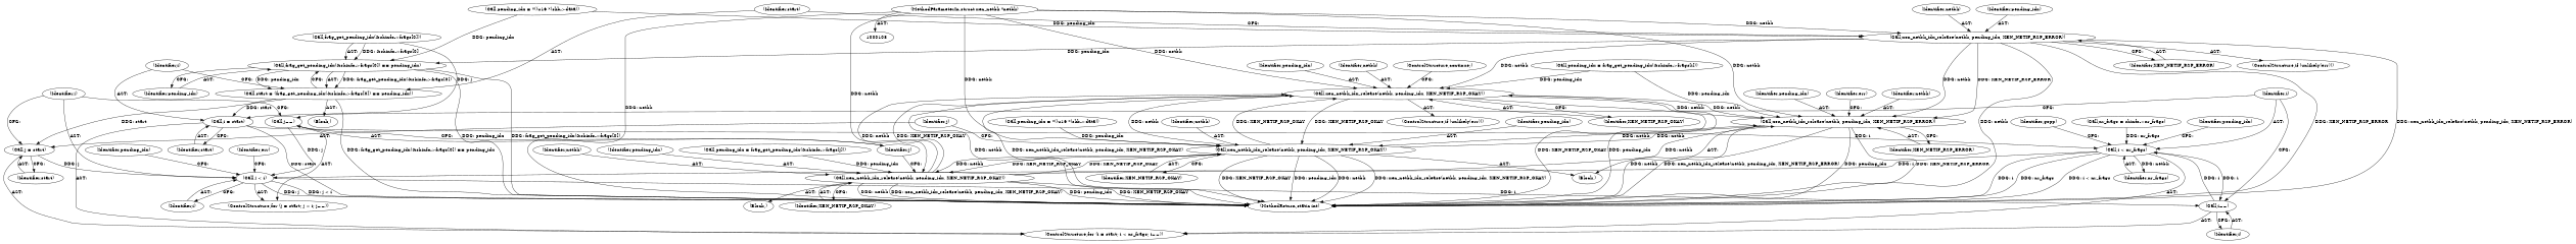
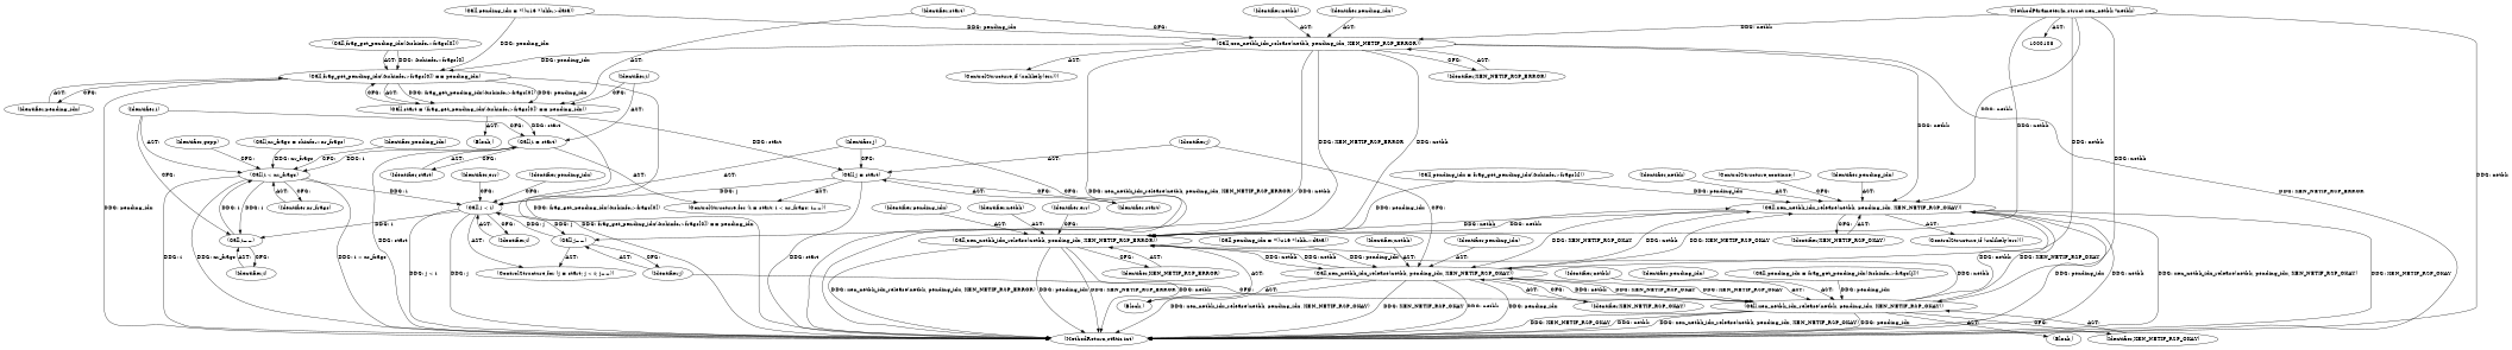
  digraph {
    n1 [label="(MethodParameterIn,struct xen_netbk *netbk)"]
    n2 [label="(Call,xen_netbk_idx_release(netbk, pending_idx, XEN_NETIF_RSP_ERROR))"]
    n3 [label="(Call,xen_netbk_idx_release(netbk, pending_idx, XEN_NETIF_RSP_OKAY))"]
    n4 [label="(Call,xen_netbk_idx_release(netbk, pending_idx, XEN_NETIF_RSP_ERROR))"]
    n5 [label="(Call,xen_netbk_idx_release(netbk, pending_idx, XEN_NETIF_RSP_OKAY))"]
    n6 [label="(Call,xen_netbk_idx_release(netbk, pending_idx, XEN_NETIF_RSP_OKAY))"]
    n7 [label="(MethodReturn,static int)"]
    1000108
    n9 [label="(Call,frag_get_pending_idx(&shinfo->frags[0]) == pending_idx)"]
    n10 [label="(Identifier,XEN_NETIF_RSP_ERROR)"]
    n11 [label="(ControlStructure,if (unlikely(err)))"]
    n12 [label="(Identifier,XEN_NETIF_RSP_OKAY)"]
    n13 [label="(ControlStructure,if (unlikely(err)))"]
    n14 [label="(Identifier,XEN_NETIF_RSP_ERROR)"]
    n15 [label="(Block,)"]
    n16 [label="(Identifier,XEN_NETIF_RSP_OKAY)"]
    n17 [label="(Block,)"]
    n18 [label="(Identifier,XEN_NETIF_RSP_OKAY)"]
    n19 [label="(Call,start = (frag_get_pending_idx(&shinfo->frags[0]) == pending_idx))"]
    n20 [label="(Identifier,pending_idx)"]
    n21 [label="(Call,i = start)"]
    n22 [label="(Call,j = start)"]
    n23 [label="(Block,)"]
    n24 [label="(Call,i < nr_frags)"]
    n25 [label="(Identifier,start)"]
    n26 [label="(ControlStructure,for (i = start; i < nr_frags; i++))"]
    n27 [label="(Call,j < i)"]
    n28 [label="(Identifier,start)"]
    n29 [label="(Call,i++)"]
    n30 [label="(Identifier,nr_frags)"]
    n31 [label="(Identifier,i)"]
    n32 [label="(Call,j++)"]
    n33 [label="(ControlStructure,for (j = start; j < i; j++))"]
    n34 [label="(Identifier,i)"]
    n35 [label="(Identifier,j)"]
    n36 [label="(Call,pending_idx = *((u16 *)skb->data))"]
    n37 [label="(Identifier,netbk)"]
    n38 [label="(Call,pending_idx = *((u16 *)skb->data))"]
    n39 [label="(Identifier,gopp)"]
    n40 [label="(Identifier,netbk)"]
    n41 [label="(Identifier,i)"]
    n42 [label="(Identifier,pending_idx)"]
    n43 [label="(ControlStructure,continue;)"]
    n44 [label="(Call,frag_get_pending_idx(&shinfo->frags[0]))"]
    n45 [label="(Identifier,pending_idx)"]
    n46 [label="(Identifier,err)"]
    n47 [label="(Identifier,pending_idx)"]
    n48 [label="(Identifier,netbk)"]
    n49 [label="(Call,pending_idx = frag_get_pending_idx(&shinfo->frags[i]))"]
    n50 [label="(Identifier,netbk)"]
    n51 [label="(Identifier,i)"]
    n52 [label="(Call,pending_idx = frag_get_pending_idx(&shinfo->frags[j]))"]
    n53 [label="(Identifier,err)"]
    n54 [label="(Call,nr_frags = shinfo->nr_frags)"]
    n55 [label="(Identifier,j)"]
    n56 [label="(Identifier,pending_idx)"]
    n57 [label="(Identifier,j)"]
    n58 [label="(Identifier,start)"]
    n59 [label="(Identifier,netbk)"]
    n60 [label="(Identifier,pending_idx)"]
    n61 [label="(Identifier,pending_idx)"]
    n62 [label="(Identifier,pending_idx)"]
    n1 -> n2 [label="DDG: netbk"]
    n1 -> n3 [label="DDG: netbk"]
    n1 -> n4 [label="DDG: netbk"]
    n1 -> n5 [label="DDG: netbk"]
    n1 -> n6 [label="DDG: netbk"]
    n1 -> n7 [label="DDG: netbk"]
    n1 -> 1000108 [label="AST: "]
    n2 -> n3 [label="DDG: netbk"]
    n2 -> n4 [label="DDG: netbk"]
    n2 -> n4 [label="DDG: XEN_NETIF_RSP_ERROR"]
    n2 -> n7 [label="DDG: XEN_NETIF_RSP_ERROR"]
    n2 -> n7 [label="DDG: xen_netbk_idx_release(netbk, pending_idx, XEN_NETIF_RSP_ERROR)"]
    n2 -> n7 [label="DDG: netbk"]
    n2 -> n9 [label="DDG: pending_idx"]
    n2 -> n10 [label="CFG: "]
    n2 -> n11 [label="AST: "]
    n3 -> n4 [label="DDG: netbk"]
    n3 -> n5 [label="DDG: XEN_NETIF_RSP_OKAY"]
    n3 -> n7 [label="DDG: pending_idx"]
    n3 -> n7 [label="DDG: netbk"]
    n3 -> n7 [label="DDG: xen_netbk_idx_release(netbk, pending_idx, XEN_NETIF_RSP_OKAY)"]
    n3 -> n7 [label="DDG: XEN_NETIF_RSP_OKAY"]
    n3 -> n12 [label="CFG: "]
    n3 -> n13 [label="AST: "]
    n4 -> n3 [label="DDG: netbk"]
    n4 -> n5 [label="DDG: netbk"]
    n4 -> n7 [label="DDG: pending_idx"]
    n4 -> n7 [label="DDG: XEN_NETIF_RSP_ERROR"]
    n4 -> n7 [label="DDG: netbk"]
    n4 -> n7 [label="DDG: xen_netbk_idx_release(netbk, pending_idx, XEN_NETIF_RSP_ERROR)"]
    n4 -> n14 [label="CFG: "]
    n4 -> n15 [label="AST: "]
    n5 -> n3 [label="DDG: netbk"]
    n5 -> n3 [label="DDG: XEN_NETIF_RSP_OKAY"]
    n5 -> n4 [label="DDG: netbk"]
    n5 -> n6 [label="DDG: netbk"]
    n5 -> n6 [label="DDG: XEN_NETIF_RSP_OKAY"]
    n5 -> n7 [label="DDG: pending_idx"]
    n5 -> n7 [label="DDG: xen_netbk_idx_release(netbk, pending_idx, XEN_NETIF_RSP_OKAY)"]
    n5 -> n7 [label="DDG: XEN_NETIF_RSP_OKAY"]
    n5 -> n7 [label="DDG: netbk"]
    n5 -> n15 [label="AST: "]
    n5 -> n16 [label="CFG: "]
    n6 -> n3 [label="DDG: netbk"]
    n6 -> n3 [label="DDG: XEN_NETIF_RSP_OKAY"]
    n6 -> n4 [label="DDG: netbk"]
    n6 -> n5 [label="DDG: XEN_NETIF_RSP_OKAY"]
    n6 -> n7 [label="DDG: xen_netbk_idx_release(netbk, pending_idx, XEN_NETIF_RSP_OKAY)"]
    n6 -> n7 [label="DDG: pending_idx"]
    n6 -> n7 [label="DDG: XEN_NETIF_RSP_OKAY"]
    n6 -> n7 [label="DDG: netbk"]
    n6 -> n17 [label="AST: "]
    n6 -> n18 [label="CFG: "]
    n9 -> n7 [label="DDG: frag_get_pending_idx(&shinfo->frags[0])"]
    n9 -> n7 [label="DDG: pending_idx"]
    n9 -> n19 [label="AST: "]
    n9 -> n19 [label="DDG: frag_get_pending_idx(&shinfo->frags[0])"]
    n9 -> n19 [label="DDG: pending_idx"]
    n9 -> n20 [label="CFG: "]
    n10 -> n2 [label="AST: "]
    n12 -> n3 [label="AST: "]
    n14 -> n4 [label="AST: "]
    n16 -> n5 [label="AST: "]
    n18 -> n6 [label="AST: "]
    n19 -> n7 [label="DDG: frag_get_pending_idx(&shinfo->frags[0]) == pending_idx"]
    n19 -> n9 [label="CFG: "]
    n19 -> n21 [label="DDG: start"]
    n19 -> n22 [label="DDG: start"]
    n19 -> n23 [label="AST: "]
    n20 -> n9 [label="AST: "]
    n21 -> n7 [label="DDG: start"]
    n21 -> n24 [label="DDG: i"]
    n21 -> n25 [label="CFG: "]
    n21 -> n26 [label="AST: "]
+   n22 -> n7 [label="DDG: start"]
    n22 -> n26 [label="AST: "]
    n22 -> n27 [label="DDG: j"]
    n22 -> n28 [label="CFG: "]
    n24 -> n7 [label="DDG: i < nr_frags"]
    n24 -> n7 [label="DDG: i"]
    n24 -> n7 [label="DDG: nr_frags"]
-   n24 -> n26 [label="AST: "]
    n24 -> n27 [label="DDG: i"]
    n24 -> n29 [label="DDG: i"]
-   n24 -> n30 [label="DDG: netbk"]
+   n24 -> n30 [label="CFG: "]
    n25 -> n21 [label="AST: "]
    n27 -> n7 [label="DDG: j < i"]
    n27 -> n7 [label="DDG: j"]
    n27 -> n29 [label="DDG: i"]
-   n44 -> n32 [label="DDG: j"]
+   n27 -> n32 [label="DDG: j"]
    n27 -> n33 [label="AST: "]
    n27 -> n34 [label="CFG: "]
    n28 -> n22 [label="AST: "]
    n29 -> n24 [label="DDG: i"]
-   n29 -> n26 [label="AST: "]
    n29 -> n31 [label="CFG: "]
    n30 -> n24 [label="AST: "]
    n31 -> n29 [label="AST: "]
    n32 -> n27 [label="DDG: j"]
    n32 -> n33 [label="AST: "]
    n32 -> n35 [label="CFG: "]
    n34 -> n27 [label="AST: "]
    n35 -> n6 [label="CFG: "]
    n35 -> n32 [label="AST: "]
    n36 -> n5 [label="DDG: pending_idx"]
    n37 -> n3 [label="AST: "]
    n38 -> n2 [label="DDG: pending_idx"]
    n38 -> n9 [label="DDG: pending_idx"]
    n39 -> n24 [label="CFG: "]
    n40 -> n6 [label="AST: "]
    n41 -> n21 [label="CFG: "]
    n41 -> n24 [label="AST: "]
    n41 -> n29 [label="CFG: "]
    n42 -> n6 [label="AST: "]
    n43 -> n3 [label="CFG: "]
    n44 -> n9 [label="AST: "]
    n44 -> n9 [label="DDG: &shinfo->frags[0]"]
    n45 -> n3 [label="AST: "]
    n46 -> n27 [label="CFG: "]
    n47 -> n4 [label="AST: "]
    n48 -> n5 [label="AST: "]
    n49 -> n3 [label="DDG: pending_idx"]
    n49 -> n4 [label="DDG: pending_idx"]
    n50 -> n2 [label="AST: "]
    n51 -> n19 [label="CFG: "]
    n51 -> n21 [label="AST: "]
    n52 -> n6 [label="DDG: pending_idx"]
    n53 -> n4 [label="CFG: "]
    n54 -> n24 [label="DDG: nr_frags"]
    n55 -> n22 [label="CFG: "]
    n55 -> n27 [label="AST: "]
    n55 -> n32 [label="CFG: "]
    n56 -> n24 [label="CFG: "]
    n57 -> n5 [label="CFG: "]
    n57 -> n22 [label="AST: "]
    n58 -> n2 [label="CFG: "]
    n58 -> n19 [label="AST: "]
    n59 -> n4 [label="AST: "]
    n60 -> n27 [label="CFG: "]
    n61 -> n5 [label="AST: "]
    n62 -> n2 [label="AST: "]
  }
